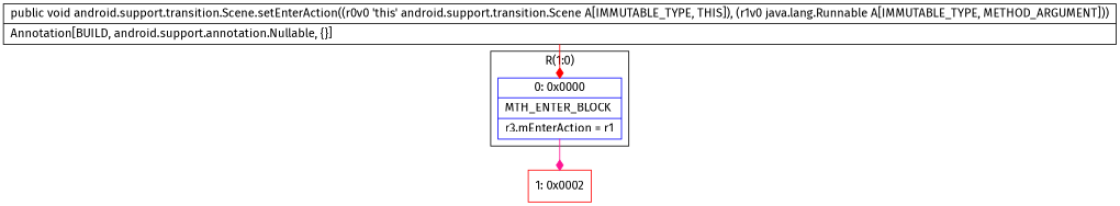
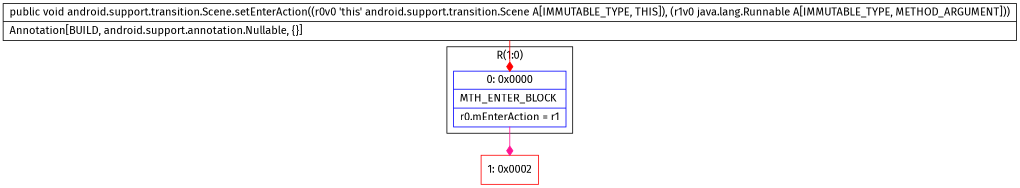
  digraph {
    fontname="Fira Sans"
    node [shape=record fontname="Fira Sans"]
    edge [arrowhead=diamond fontname="Fira Sans"]
-   n1 [color=blue label="{0\:\ 0x0000|MTH_ENTER_BLOCK\l|r3.mEnterAction = r1\l}"]
+   n1 [color=blue label="{0\:\ 0x0000|MTH_ENTER_BLOCK\l|r0.mEnterAction = r1\l}"]
    n2 [color=red label="{1\:\ 0x0002}"]
    n3 [label="{public void android.support.transition.Scene.setEnterAction((r0v0 'this' android.support.transition.Scene A[IMMUTABLE_TYPE, THIS]), (r1v0 java.lang.Runnable A[IMMUTABLE_TYPE, METHOD_ARGUMENT]))  | Annotation[BUILD, android.support.annotation.Nullable, \{\}]\l}"]
    subgraph cluster_1 {
      label="R(1:0)"
      n1
    }
    n1 -> n2 [color=deeppink]
    n3 -> n1 [color=red]
  }
